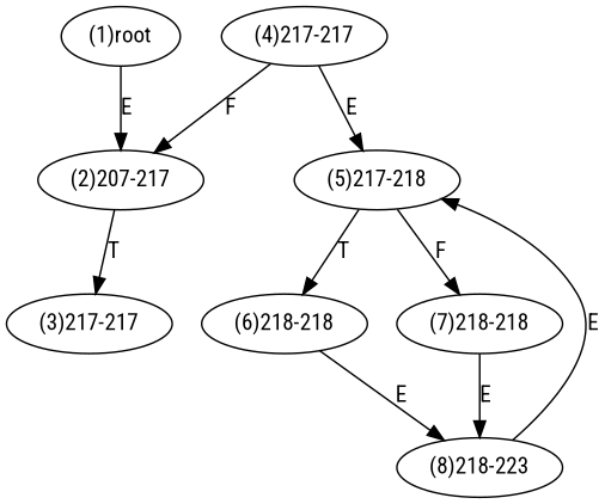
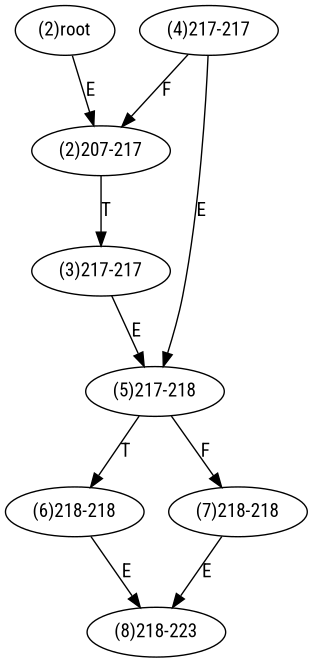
  digraph {
    fontname="Roboto Condensed"
    node [fontname="Roboto Condensed"]
    edge [fontname="Roboto Condensed"]
-   n1 [label="(1)root"]
+   n1 [label="(2)root"]
    n2 [label="(2)207-217"]
    n3 [label="(3)217-217"]
    n4 [label="(5)217-218"]
    n5 [label="(4)217-217"]
    n6 [label="(6)218-218"]
    n7 [label="(7)218-218"]
    n8 [label="(8)218-223"]
    n1 -> n2 [label=E]
    n2 -> n3 [label=T]
-   n8 -> n4 [label=E]
+   n3 -> n4 [label=E]
    n4 -> n6 [label=T]
    n4 -> n7 [label=F]
    n5 -> n2 [label=F]
    n5 -> n4 [label=E]
    n6 -> n8 [label=E]
    n7 -> n8 [label=E]
  }
